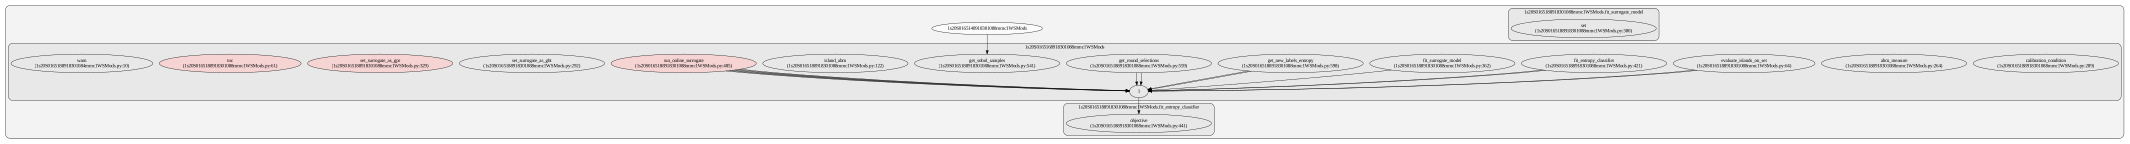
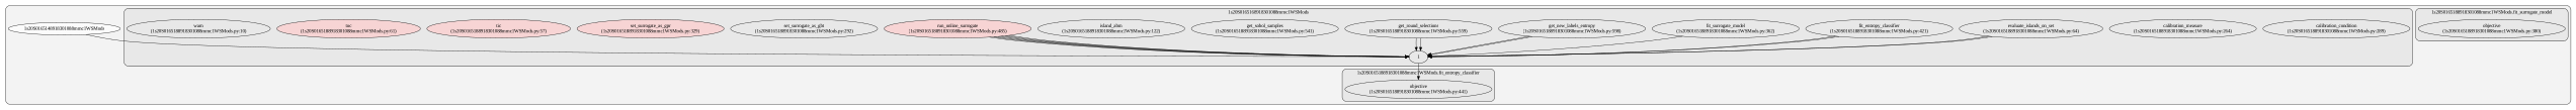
  digraph {
    clusterrank=local
    fontname="Liberation Serif"
    rankdir=TB
    node [fontname="Liberation Serif" color="#000000" fillcolor="#feccccb2" fontcolor="#000000" group=0 style=solid]
    edge [fontname="Liberation Serif"]
    1 [color="" fillcolor="" fontcolor="" group="" style=""]
    n2 [label="calibration_condition\n(1s20S0165188918301088mmc1WSMods.py:289)"]
-   n3 [label="abm_measure\n(1s20S0165188918301088mmc1WSMods.py:264)"]
+   n3 [label="calibration_measure\n(1s20S0165188918301088mmc1WSMods.py:264)"]
    n4 [label="evaluate_islands_on_set\n(1s20S0165188918301088mmc1WSMods.py:64)"]
    n5 [label="fit_entropy_classifier\n(1s20S0165188918301088mmc1WSMods.py:421)"]
    n6 [label="fit_surrogate_model\n(1s20S0165188918301088mmc1WSMods.py:362)"]
    n7 [label="get_new_labels_entropy\n(1s20S0165188918301088mmc1WSMods.py:598)"]
    n8 [label="get_round_selections\n(1s20S0165188918301088mmc1WSMods.py:559)"]
    n9 [label="get_sobol_samples\n(1s20S0165188918301088mmc1WSMods.py:541)"]
    n10 [label="island_abm\n(1s20S0165188918301088mmc1WSMods.py:122)"]
    n11 [label="run_online_surrogate\n(1s20S0165188918301088mmc1WSMods.py:485)" style=filled color=""]
    n12 [label="set_surrogate_as_gbt\n(1s20S0165188918301088mmc1WSMods.py:292)"]
    n13 [label="set_surrogate_as_gpr\n(1s20S0165188918301088mmc1WSMods.py:329)" style=filled color=""]
+   n14 [label="tic\n(1s20S0165188918301088mmc1WSMods.py:57)" style=filled color=""]
    n15 [label="toc\n(1s20S0165188918301088mmc1WSMods.py:61)" style=filled color=""]
-   n16 [label="warn\n(1s20S0165188918301084mmc1WSMods.py:10)"]
+   n16 [label="warn\n(1s20S0165188918301088mmc1WSMods.py:10)"]
    n17 [fillcolor="#ff9999b2" label="objective\n(1s20S0165188918301088mmc1WSMods.py:441)"]
-   n18 [fillcolor="#ff9999b2" label="set\n(1s20S0165188918301088mmc1WSMods.py:380)"]
+   n18 [fillcolor="#ff9999b2" label="objective\n(1s20S0165188918301088mmc1WSMods.py:380)"]
    n19 [fillcolor="#ffffffb2" label="1s20S0165148918301088mmc1WSMods" style=filled color=""]
    subgraph cluster_1 {
      fillcolor="#80808018"
      style="filled,rounded"
      n19
      subgraph cluster_2 {
        fillcolor="#80808018"
        label="1s20S0165168918301088mmc1WSMods"
        style="filled,rounded"
        1
        n2
        n3
        n4
        n5
        n6
        n7
        n8
        n9
        n10
        n11
        n12
        n13
+       n14
        n15
        n16
      }
      subgraph cluster_3 {
        fillcolor="#80808018"
        label="1s20S0165188918301088mmc1WSMods.fit_entropy_classifier"
        style="filled,rounded"
        n17
      }
      subgraph cluster_4 {
        fillcolor="#80808018"
        label="1s20S0165188918301088mmc1WSMods.fit_surrogate_model"
        style="filled,rounded"
        n18
      }
    }
    1 -> n17
    n4 -> 1
    n4 -> 1
    n5 -> 1
    n5 -> 1
    n6 -> 1
    n7 -> 1
    n7 -> 1
    n8 -> 1
    n8 -> 1
    n11 -> 1
    n11 -> 1
    n11 -> 1
    n11 -> 1
    n11 -> 1
    n11 -> 1
-   n19 -> n9
+   n19 -> 1
  }
